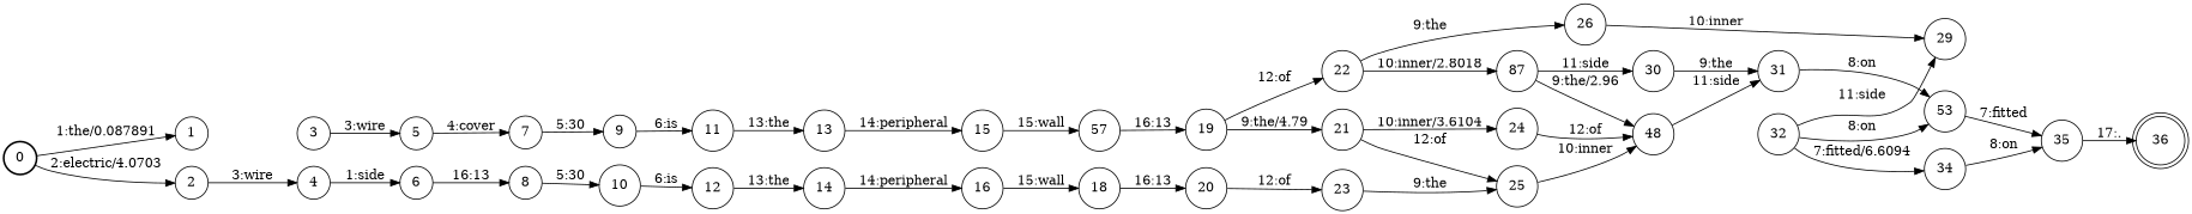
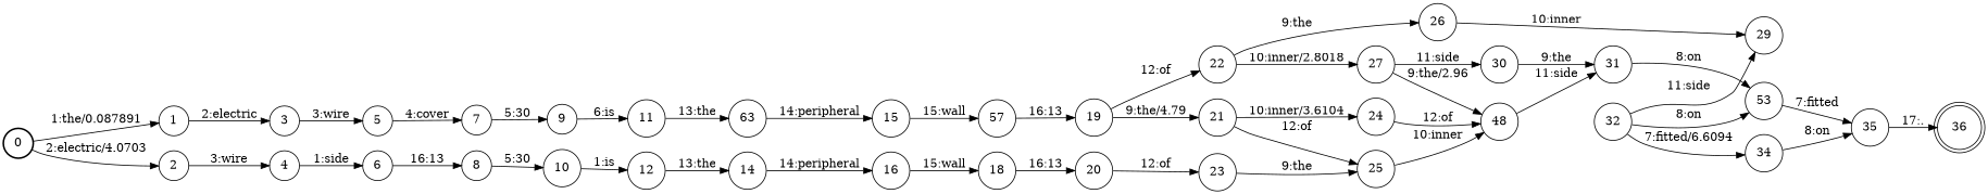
  digraph {
    nodesep=0.25
    rankdir=LR
    ranksep=0.4
    node [fontsize=14 shape=circle style=solid]
    edge [fontsize=14]
    n1 [label=0 style=bold]
    n2 [label=1]
    n3 [label=2]
    n4 [label=3]
    n5 [label=4]
    n6 [label=5]
    n7 [label=6]
    n8 [label=7]
    n9 [label=8]
    n10 [label=9]
    n11 [label=10]
    n12 [label=11]
    n13 [label=12]
-   n14 [label=13]
+   n14 [label=63]
    n15 [label=14]
    n16 [label=15]
    n17 [label=16]
    n18 [label=57]
    n19 [label=18]
    n20 [label=19]
    n21 [label=20]
    n22 [label=21]
    n23 [label=22]
    n24 [label=23]
    n25 [label=24]
    n26 [label=25]
    n27 [label=26]
-   n28 [label=87]
+   n28 [label=27]
    n29 [label=48]
    n30 [label=29]
    n31 [label=30]
    n32 [label=31]
    n33 [label=53]
    n34 [label=32]
    n35 [label=34]
    n36 [label=35]
    n37 [label=36 shape=doublecircle]
    n1 -> n2 [label="1:the/0.087891"]
    n1 -> n3 [label="2:electric/4.0703"]
+   n2 -> n4 [label="2:electric"]
    n3 -> n5 [label="3:wire"]
    n4 -> n6 [label="3:wire"]
    n5 -> n7 [label="1:side"]
    n6 -> n8 [label="4:cover"]
    n7 -> n9 [label="16:13"]
    n8 -> n10 [label="5:30"]
    n9 -> n11 [label="5:30"]
    n10 -> n12 [label="6:is"]
-   n11 -> n13 [label="6:is"]
+   n11 -> n13 [label="1:is"]
    n12 -> n14 [label="13:the"]
    n13 -> n15 [label="13:the"]
    n14 -> n16 [label="14:peripheral"]
    n15 -> n17 [label="14:peripheral"]
    n16 -> n18 [label="15:wall"]
    n17 -> n19 [label="15:wall"]
    n18 -> n20 [label="16:13"]
    n19 -> n21 [label="16:13"]
    n20 -> n22 [label="9:the/4.79"]
    n20 -> n23 [label="12:of"]
    n21 -> n24 [label="12:of"]
    n22 -> n25 [label="10:inner/3.6104"]
    n22 -> n26 [label="12:of"]
    n23 -> n27 [label="9:the"]
    n23 -> n28 [label="10:inner/2.8018"]
    n24 -> n26 [label="9:the"]
    n25 -> n29 [label="12:of"]
    n26 -> n29 [label="10:inner"]
    n27 -> n30 [label="10:inner"]
    n28 -> n29 [label="9:the/2.96"]
    n28 -> n31 [label="11:side"]
    n29 -> n32 [label="11:side"]
    n31 -> n32 [label="9:the"]
    n32 -> n33 [label="8:on"]
    n33 -> n36 [label="7:fitted"]
    n34 -> n30 [label="11:side"]
    n34 -> n33 [label="8:on"]
    n34 -> n35 [label="7:fitted/6.6094"]
    n35 -> n36 [label="8:on"]
    n36 -> n37 [label="17:."]
  }
